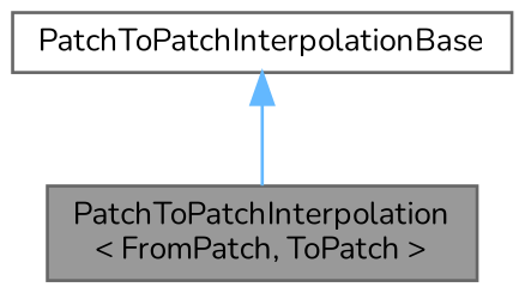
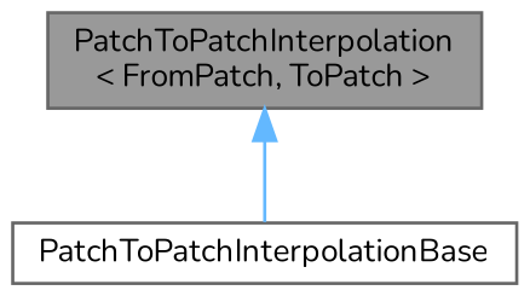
  digraph {
    fontname=Nunito
    node [color=gray40 fontname=Nunito fontsize=10 shape=box style=filled]
    n1 [fillcolor=grey60 fontcolor=black height=0.2 label="PatchToPatchInterpolation\l\< FromPatch, ToPatch \>" width=0.4]
    n2 [fillcolor=white height=0.2 label=PatchToPatchInterpolationBase width=0.4]
-   n2 -> n1 [color=steelblue1 dir=back fontname=Nunito fontsize=10 labelfontname=Helvetica labelfontsize=10 style=solid]
+   n1 -> n2 [color=steelblue1 dir=back fontname=Nunito fontsize=10 labelfontname=Helvetica labelfontsize=10 style=solid]
  }
